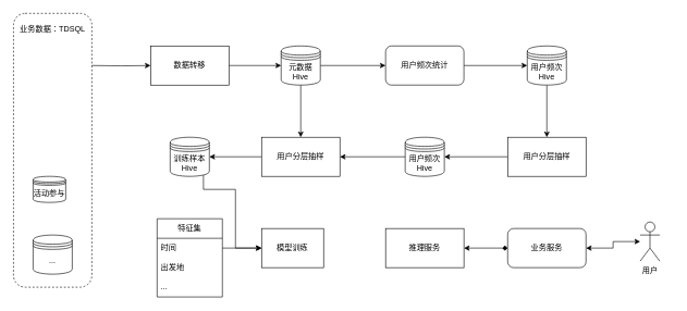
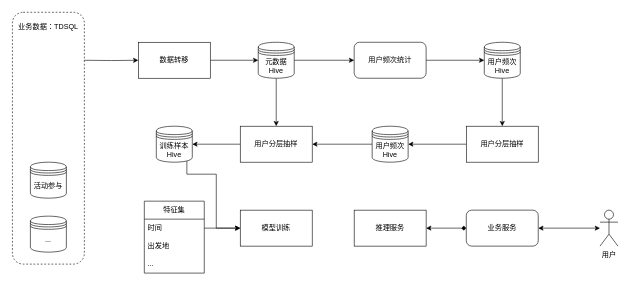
  <mxCell id="0" />
  <mxCell id="1" parent="0" />
  <mxCell id="2" style="edgeStyle=orthogonalEdgeStyle;rounded=0;orthogonalLoop=1;jettySize=auto;html=1;exitX=1;exitY=0.5;exitDx=0;exitDy=0;entryX=0;entryY=0.5;entryDx=0;entryDy=0;" edge="1" parent="1" target="7"><mxGeometry relative="1" as="geometry"><mxPoint x="140" y="100" as="sourcePoint" /></mxGeometry></mxCell>
  <mxCell id="3" value="" style="rounded=1;whiteSpace=wrap;html=1;fillColor=none;dashed=1;" parent="1" vertex="1"><mxGeometry x="20" y="20" width="120" height="420" as="geometry" /></mxCell>
- <mxCell id="4" value="活动参与" style="shape=datastore;whiteSpace=wrap;html=1;" parent="1" vertex="1"><mxGeometry x="50" y="270" width="50" height="40" as="geometry" /></mxCell>
+ <mxCell id="4" value="活动参与" style="shape=datastore;whiteSpace=wrap;html=1;" parent="1" vertex="1"><mxGeometry x="50" y="270" width="60" height="60" as="geometry" /></mxCell>
  <mxCell id="5" value="业务数据：TDSQL" style="text;html=1;align=center;verticalAlign=middle;whiteSpace=wrap;rounded=0;" parent="1" vertex="1"><mxGeometry x="20" y="30" width="120" height="30" as="geometry" /></mxCell>
  <mxCell id="6" style="edgeStyle=orthogonalEdgeStyle;rounded=0;orthogonalLoop=1;jettySize=auto;html=1;exitX=1;exitY=0.5;exitDx=0;exitDy=0;entryX=0;entryY=0.5;entryDx=0;entryDy=0;" edge="1" parent="1" source="7" target="10"><mxGeometry relative="1" as="geometry" /></mxCell>
  <mxCell id="7" value="数据转移" style="rounded=0;whiteSpace=wrap;html=1;" parent="1" vertex="1"><mxGeometry x="230" y="70" width="120" height="60" as="geometry" /></mxCell>
  <mxCell id="8" style="edgeStyle=orthogonalEdgeStyle;rounded=0;orthogonalLoop=1;jettySize=auto;html=1;exitX=1;exitY=0.5;exitDx=0;exitDy=0;entryX=0;entryY=0.5;entryDx=0;entryDy=0;" edge="1" parent="1" source="10" target="15"><mxGeometry relative="1" as="geometry" /></mxCell>
  <mxCell id="9" style="edgeStyle=orthogonalEdgeStyle;rounded=0;orthogonalLoop=1;jettySize=auto;html=1;exitX=0.5;exitY=1;exitDx=0;exitDy=0;entryX=0.5;entryY=0;entryDx=0;entryDy=0;" edge="1" parent="1" source="10" target="21"><mxGeometry relative="1" as="geometry" /></mxCell>
  <mxCell id="10" value="元数据Hive" style="shape=datastore;whiteSpace=wrap;html=1;" parent="1" vertex="1"><mxGeometry x="430" y="70" width="60" height="60" as="geometry" /></mxCell>
  <mxCell id="11" value="..." style="shape=datastore;whiteSpace=wrap;html=1;" parent="1" vertex="1"><mxGeometry x="50" y="360" width="60" height="60" as="geometry" /></mxCell>
  <mxCell id="12" style="edgeStyle=orthogonalEdgeStyle;rounded=0;orthogonalLoop=1;jettySize=auto;html=1;exitX=0.5;exitY=1;exitDx=0;exitDy=0;entryX=0.5;entryY=0;entryDx=0;entryDy=0;" edge="1" parent="1" source="13" target="19"><mxGeometry relative="1" as="geometry" /></mxCell>
  <mxCell id="13" value="&lt;span style=&quot;background-color: initial;&quot;&gt;用户频次Hive&lt;/span&gt;" style="shape=datastore;whiteSpace=wrap;html=1;" parent="1" vertex="1"><mxGeometry x="807" y="70" width="60" height="60" as="geometry" /></mxCell>
  <mxCell id="14" style="edgeStyle=orthogonalEdgeStyle;rounded=0;orthogonalLoop=1;jettySize=auto;html=1;exitX=1;exitY=0.5;exitDx=0;exitDy=0;" edge="1" parent="1" source="15" target="13"><mxGeometry relative="1" as="geometry" /></mxCell>
  <mxCell id="15" value="用户频次统计" style="whiteSpace=wrap;html=1;rounded=1;" vertex="1" parent="1"><mxGeometry x="590" y="70" width="120" height="60" as="geometry" /></mxCell>
  <mxCell id="16" style="edgeStyle=orthogonalEdgeStyle;rounded=0;orthogonalLoop=1;jettySize=auto;html=1;exitX=0;exitY=0.5;exitDx=0;exitDy=0;entryX=1;entryY=0.5;entryDx=0;entryDy=0;" edge="1" parent="1" source="17" target="21"><mxGeometry relative="1" as="geometry" /></mxCell>
  <mxCell id="17" value="&lt;span style=&quot;background-color: initial;&quot;&gt;用户频次Hive&lt;/span&gt;" style="shape=datastore;whiteSpace=wrap;html=1;" vertex="1" parent="1"><mxGeometry x="620" y="210" width="60" height="60" as="geometry" /></mxCell>
  <mxCell id="18" style="edgeStyle=orthogonalEdgeStyle;rounded=0;orthogonalLoop=1;jettySize=auto;html=1;exitX=0;exitY=0.5;exitDx=0;exitDy=0;entryX=1;entryY=0.5;entryDx=0;entryDy=0;" edge="1" parent="1" source="19" target="17"><mxGeometry relative="1" as="geometry" /></mxCell>
  <mxCell id="19" value="用户分层抽样" style="rounded=0;whiteSpace=wrap;html=1;" vertex="1" parent="1"><mxGeometry x="777" y="210" width="120" height="60" as="geometry" /></mxCell>
  <mxCell id="20" style="edgeStyle=orthogonalEdgeStyle;rounded=0;orthogonalLoop=1;jettySize=auto;html=1;exitX=0;exitY=0.5;exitDx=0;exitDy=0;entryX=1;entryY=0.5;entryDx=0;entryDy=0;" edge="1" parent="1" source="21" target="23"><mxGeometry relative="1" as="geometry" /></mxCell>
  <mxCell id="21" value="用户分层抽样" style="rounded=0;whiteSpace=wrap;html=1;" vertex="1" parent="1"><mxGeometry x="400" y="210" width="120" height="60" as="geometry" /></mxCell>
  <mxCell id="22" style="edgeStyle=orthogonalEdgeStyle;rounded=0;orthogonalLoop=1;jettySize=auto;html=1;exitX=0.85;exitY=0.95;exitDx=0;exitDy=0;exitPerimeter=0;entryX=0;entryY=0.5;entryDx=0;entryDy=0;" edge="1" parent="1" source="23" target="28"><mxGeometry relative="1" as="geometry"><Array as="points"><mxPoint x="311" y="290" /><mxPoint x="360" y="290" /><mxPoint x="360" y="380" /></Array></mxGeometry></mxCell>
  <mxCell id="23" value="&lt;span style=&quot;background-color: initial;&quot;&gt;训练样本Hive&lt;/span&gt;" style="shape=datastore;whiteSpace=wrap;html=1;" vertex="1" parent="1"><mxGeometry x="260" y="210" width="60" height="60" as="geometry" /></mxCell>
  <mxCell id="24" value="特征集" style="swimlane;fontStyle=0;childLayout=stackLayout;horizontal=1;startSize=30;horizontalStack=0;resizeParent=1;resizeParentMax=0;resizeLast=0;collapsible=1;marginBottom=0;whiteSpace=wrap;html=1;" vertex="1" parent="1"><mxGeometry x="240" y="335" width="100" height="120" as="geometry" /></mxCell>
  <mxCell id="25" value="时间" style="text;strokeColor=none;fillColor=none;align=left;verticalAlign=middle;spacingLeft=4;spacingRight=4;overflow=hidden;points=[[0,0.5],[1,0.5]];portConstraint=eastwest;rotatable=0;whiteSpace=wrap;html=1;" vertex="1" parent="24"><mxGeometry y="30" width="100" height="30" as="geometry" /></mxCell>
  <mxCell id="26" value="出发地" style="text;strokeColor=none;fillColor=none;align=left;verticalAlign=middle;spacingLeft=4;spacingRight=4;overflow=hidden;points=[[0,0.5],[1,0.5]];portConstraint=eastwest;rotatable=0;whiteSpace=wrap;html=1;" vertex="1" parent="24"><mxGeometry y="60" width="100" height="30" as="geometry" /></mxCell>
  <mxCell id="27" value="..." style="text;strokeColor=none;fillColor=none;align=left;verticalAlign=middle;spacingLeft=4;spacingRight=4;overflow=hidden;points=[[0,0.5],[1,0.5]];portConstraint=eastwest;rotatable=0;whiteSpace=wrap;html=1;" vertex="1" parent="24"><mxGeometry y="90" width="100" height="30" as="geometry" /></mxCell>
- <mxCell id="28" value="模型训练" style="rounded=0;whiteSpace=wrap;html=1;" vertex="1" parent="1"><mxGeometry x="400" y="350" width="95" height="60" as="geometry" /></mxCell>
+ <mxCell id="28" value="模型训练" style="rounded=0;whiteSpace=wrap;html=1;" vertex="1" parent="1"><mxGeometry x="400" y="350" width="120" height="60" as="geometry" /></mxCell>
  <mxCell id="29" style="edgeStyle=orthogonalEdgeStyle;rounded=0;orthogonalLoop=1;jettySize=auto;html=1;exitX=1;exitY=0.5;exitDx=0;exitDy=0;entryX=0;entryY=0.5;entryDx=0;entryDy=0;" edge="1" parent="1" source="25" target="28"><mxGeometry relative="1" as="geometry" /></mxCell>
- <mxCell id="30" value="用户" style="shape=umlActor;verticalLabelPosition=bottom;verticalAlign=top;html=1;" vertex="1" parent="1"><mxGeometry x="980" y="340" width="30" height="60" as="geometry" /></mxCell>
+ <mxCell id="30" value="用户" style="shape=umlActor;verticalLabelPosition=bottom;verticalAlign=top;html=1;" vertex="1" parent="1"><mxGeometry x="1000" y="350" width="30" height="60" as="geometry" /></mxCell>
  <mxCell id="31" style="edgeStyle=orthogonalEdgeStyle;rounded=0;orthogonalLoop=1;jettySize=auto;html=1;exitX=1;exitY=0.5;exitDx=0;exitDy=0;entryX=0;entryY=0.5;entryDx=0;entryDy=0;startArrow=classic;startFill=1;endArrow=diamond;" edge="1" parent="1" source="32" target="34"><mxGeometry relative="1" as="geometry" /></mxCell>
  <mxCell id="32" value="推理服务" style="rounded=0;whiteSpace=wrap;html=1;" vertex="1" parent="1"><mxGeometry x="590" y="350" width="120" height="60" as="geometry" /></mxCell>
  <mxCell id="33" style="edgeStyle=orthogonalEdgeStyle;rounded=0;orthogonalLoop=1;jettySize=auto;html=1;exitX=1;exitY=0.5;exitDx=0;exitDy=0;startArrow=classic;startFill=1;" edge="1" parent="1" source="34" target="30"><mxGeometry relative="1" as="geometry" /></mxCell>
  <mxCell id="34" value="业务服务" style="whiteSpace=wrap;html=1;rounded=1;" vertex="1" parent="1"><mxGeometry x="777" y="350" width="120" height="60" as="geometry" /></mxCell>
